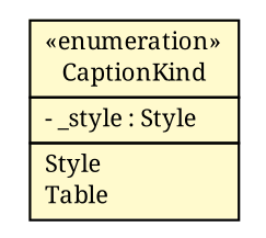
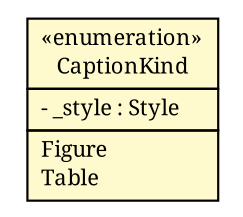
  digraph {
    nodesep=0.25
    ranksep=0.5
    fontname="Noto Serif"
-   n1 [fontcolor=black fontname="Noto Serif" fontsize=10.0 label=<<table title="org.tanjakostic.jcleancim.docgen.writer.CaptionKind" border="0" cellborder="1" cellspacing="0" cellpadding="2" port="p" bgcolor="lemonChiffon" href="./CaptionKind.html"> 		<tr><td><table border="0" cellspacing="0" cellpadding="1"> <tr><td align="center" balign="center"> &#171;enumeration&#187; </td></tr> <tr><td align="center" balign="center"> CaptionKind </td></tr> 		</table></td></tr> 		<tr><td><table border="0" cellspacing="0" cellpadding="1"> <tr><td align="left" balign="left"> - _style : Style </td></tr> 		</table></td></tr> 		<tr><td><table border="0" cellspacing="0" cellpadding="1"> <tr><td align="left" balign="left"> Style </td></tr> <tr><td align="left" balign="left"> Table </td></tr> 		</table></td></tr> 		</table>> shape=plaintext]
+   n1 [fontcolor=black fontname="Noto Serif" fontsize=10.0 label=<<table title="org.tanjakostic.jcleancim.docgen.writer.CaptionKind" border="0" cellborder="1" cellspacing="0" cellpadding="2" port="p" bgcolor="lemonChiffon" href="./CaptionKind.html"> 		<tr><td><table border="0" cellspacing="0" cellpadding="1"> <tr><td align="center" balign="center"> &#171;enumeration&#187; </td></tr> <tr><td align="center" balign="center"> CaptionKind </td></tr> 		</table></td></tr> 		<tr><td><table border="0" cellspacing="0" cellpadding="1"> <tr><td align="left" balign="left"> - _style : Style </td></tr> 		</table></td></tr> 		<tr><td><table border="0" cellspacing="0" cellpadding="1"> <tr><td align="left" balign="left"> Figure </td></tr> <tr><td align="left" balign="left"> Table </td></tr> 		</table></td></tr> 		</table>> shape=plaintext]
  }
